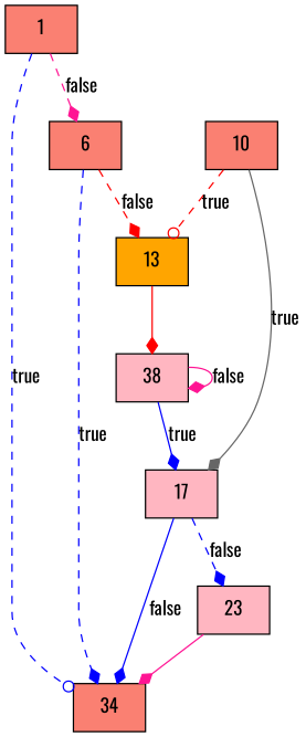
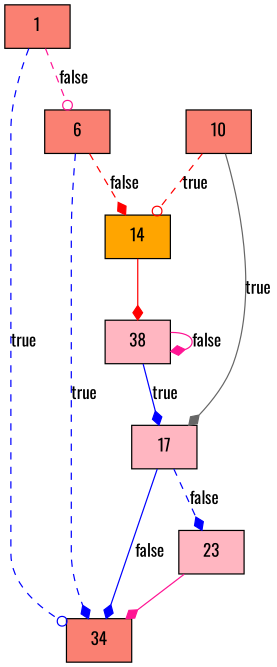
  digraph {
    fontname=Oswald
    node [fillcolor=salmon fontname=Oswald shape=box style=filled]
    edge [arrowhead=diamond color=blue fontname=Oswald style=dashed]
    n1 [label=1]
    n2 [label=34]
    n3 [label=6]
-   14 [fillcolor=orange label=13]
+   14 [fillcolor=orange]
    n5 [label=10]
    n6 [fillcolor=lightpink label=17]
    n7 [fillcolor=lightpink label=23]
    n8 [fillcolor=lightpink label=38]
    n1 -> n2 [arrowhead=odot label=true]
-   n1 -> n3 [color=deeppink label=false]
+   n1 -> n3 [arrowhead=odot color=deeppink label=false]
    n3 -> n2 [label=true]
    n3 -> 14 [color=red label=false]
    14 -> n8 [color=red style=solid]
    n5 -> 14 [arrowhead=odot color=red label=true]
    n5 -> n6 [color=gray40 label=true style=solid]
    n6 -> n2 [label=false style=solid]
    n6 -> n7 [label=false]
    n7 -> n2 [color=deeppink style=solid]
    n8 -> n6 [label=true style=solid]
    n8 -> n8 [color=deeppink label=false style=solid]
  }
